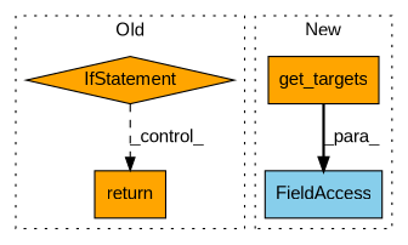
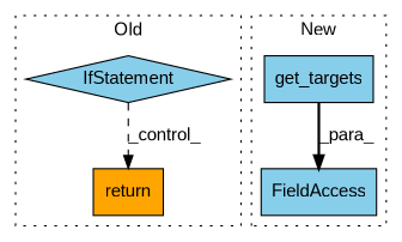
  digraph {
    fontname="Liberation Sans"
    node [fillcolor=skyblue fontname="Liberation Sans" shape=box style=filled]
    edge [fontname="Liberation Sans"]
-   n1 [a=25 fillcolor=orange l="4,2" label=IfStatement s="1617,1638" shape=diamond]
+   n1 [a=25 l="4,2" label=IfStatement s="1617,1638" shape=diamond]
    n2 [a=41 fillcolor=orange l=7 label=return s=1648]
-   n3 [a=32 fillcolor=orange l="12,1" label=get_targets s="1669,1716"]
+   n3 [a=32 l="12,1" label=get_targets s="1669,1716"]
    n4 [a=22 l=35 label=FieldAccess s=1681]
    subgraph cluster_1 {
      label=Old
      style=dotted
      n1
      n2
    }
    subgraph cluster_2 {
      label=New
      style=dotted
      n3
      n4
    }
    n1 -> n2 [label=_control_ style=dashed]
    n3 -> n4 [label=_para_ style=bold]
  }
